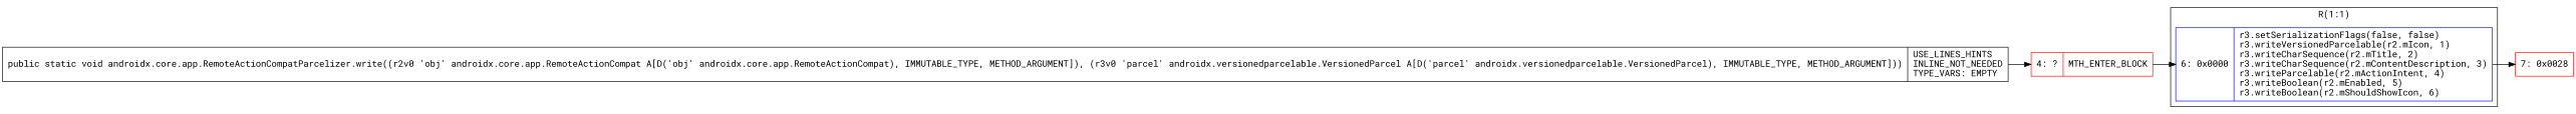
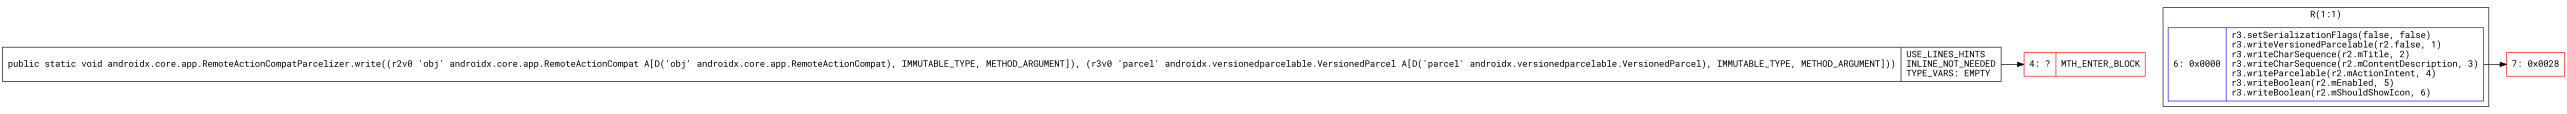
  digraph {
    fontname="Roboto Mono"
    rankdir=LR
    node [color=red fontname="Roboto Mono" shape=record]
    edge [fontname="Roboto Mono"]
-   n1 [color=blue label="{6\:\ 0x0000|r3.setSerializationFlags(false, false)\lr3.writeVersionedParcelable(r2.mIcon, 1)\lr3.writeCharSequence(r2.mTitle, 2)\lr3.writeCharSequence(r2.mContentDescription, 3)\lr3.writeParcelable(r2.mActionIntent, 4)\lr3.writeBoolean(r2.mEnabled, 5)\lr3.writeBoolean(r2.mShouldShowIcon, 6)\l}"]
+   n1 [color=blue label="{6\:\ 0x0000|r3.setSerializationFlags(false, false)\lr3.writeVersionedParcelable(r2.false, 1)\lr3.writeCharSequence(r2.mTitle, 2)\lr3.writeCharSequence(r2.mContentDescription, 3)\lr3.writeParcelable(r2.mActionIntent, 4)\lr3.writeBoolean(r2.mEnabled, 5)\lr3.writeBoolean(r2.mShouldShowIcon, 6)\l}"]
    n2 [label="{7\:\ 0x0028}"]
    n3 [label="{4\:\ ?|MTH_ENTER_BLOCK\l}"]
    n4 [label="{public static void androidx.core.app.RemoteActionCompatParcelizer.write((r2v0 'obj' androidx.core.app.RemoteActionCompat A[D('obj' androidx.core.app.RemoteActionCompat), IMMUTABLE_TYPE, METHOD_ARGUMENT]), (r3v0 'parcel' androidx.versionedparcelable.VersionedParcel A[D('parcel' androidx.versionedparcelable.VersionedParcel), IMMUTABLE_TYPE, METHOD_ARGUMENT]))  | USE_LINES_HINTS\lINLINE_NOT_NEEDED\lTYPE_VARS: EMPTY\l}" color=""]
    subgraph cluster_1 {
      label="R(1:1)"
      n1
    }
    n1 -> n2
-   n3 -> n1
    n4 -> n3
  }
